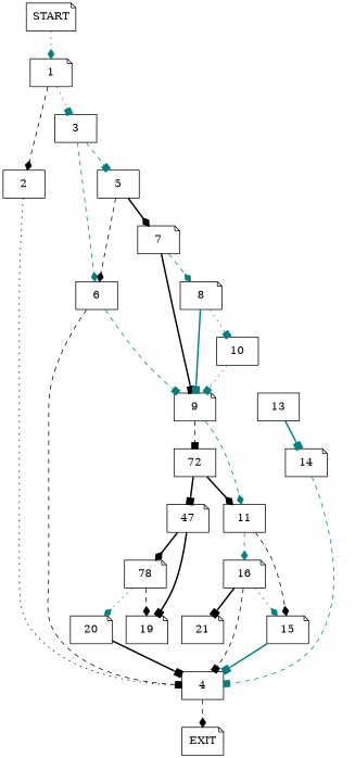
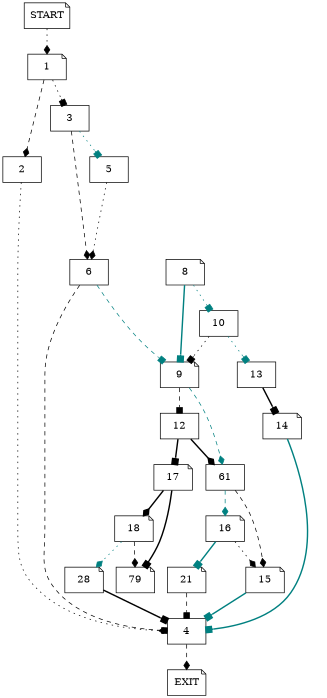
  digraph {
    node [shape=note]
    edge [arrowhead=box color=teal style=dashed]
    n1 [label=START]
    1
    2 [shape=box]
    3 [shape=box]
    n5 [label=EXIT]
    4 [shape=box]
    5 [shape=box]
    6 [shape=box]
-   7
    9
    8
    10 [shape=box]
-   11 [shape=box]
-   12 [shape=box label=72]
+   11 [shape=box label=61]
+   12 [shape=box]
    13 [shape=box]
    15
    16
-   17 [label=47]
+   17
    14
    21
-   18 [label=78]
-   19
-   20
-   n1 -> 1 [arrowhead=diamond style=dotted]
+   18
+   19 [label=79]
+   20 [label=28]
+   n1 -> 1 [arrowhead=diamond color=black style=dotted]
    1 -> 2 [arrowhead=diamond color=black]
-   1 -> 3 [style=dotted]
-   2 -> 4 [color=black style=dotted]
-   3 -> 5
-   3 -> 6 [arrowhead=diamond]
+   1 -> 3 [color=black style=dotted]
+   2 -> 4 [arrowhead=diamond color=black style=dotted]
+   3 -> 5 [style=dotted]
+   3 -> 6 [arrowhead=diamond color=black]
    4 -> n5 [arrowhead=diamond color=black]
-   5 -> 6 [arrowhead=diamond color=black]
-   5 -> 7 [arrowhead=diamond color=black style=bold]
+   5 -> 6 [arrowhead=diamond color=black style=dotted]
    6 -> 4 [color=black]
    6 -> 9
-   7 -> 9 [color=black style=bold]
-   7 -> 8 [arrowhead=diamond]
    9 -> 11 [arrowhead=diamond]
    9 -> 12 [color=black]
    8 -> 9 [style=bold]
    8 -> 10 [style=dotted]
-   10 -> 9 [style=dotted]
+   10 -> 9 [color=black style=dotted]
+   10 -> 13 [style=dotted]
    11 -> 15 [arrowhead=diamond color=black]
    11 -> 16 [arrowhead=diamond]
    12 -> 11 [arrowhead=diamond color=black style=bold]
    12 -> 17 [color=black style=bold]
-   13 -> 14 [style=bold]
+   13 -> 14 [color=black style=bold]
    15 -> 4 [style=bold]
-   16 -> 15 [arrowhead=diamond style=dotted]
-   16 -> 21 [color=black style=bold]
+   16 -> 15 [arrowhead=diamond color=black style=dotted]
+   16 -> 21 [style=bold]
    17 -> 18 [arrowhead=diamond color=black style=bold]
    17 -> 19 [color=black style=bold]
-   14 -> 4
-   16 -> 4 [color=black]
+   14 -> 4 [style=bold]
+   21 -> 4 [color=black]
    18 -> 19 [arrowhead=diamond color=black]
    18 -> 20 [arrowhead=diamond style=dotted]
    20 -> 4 [color=black style=bold]
  }
